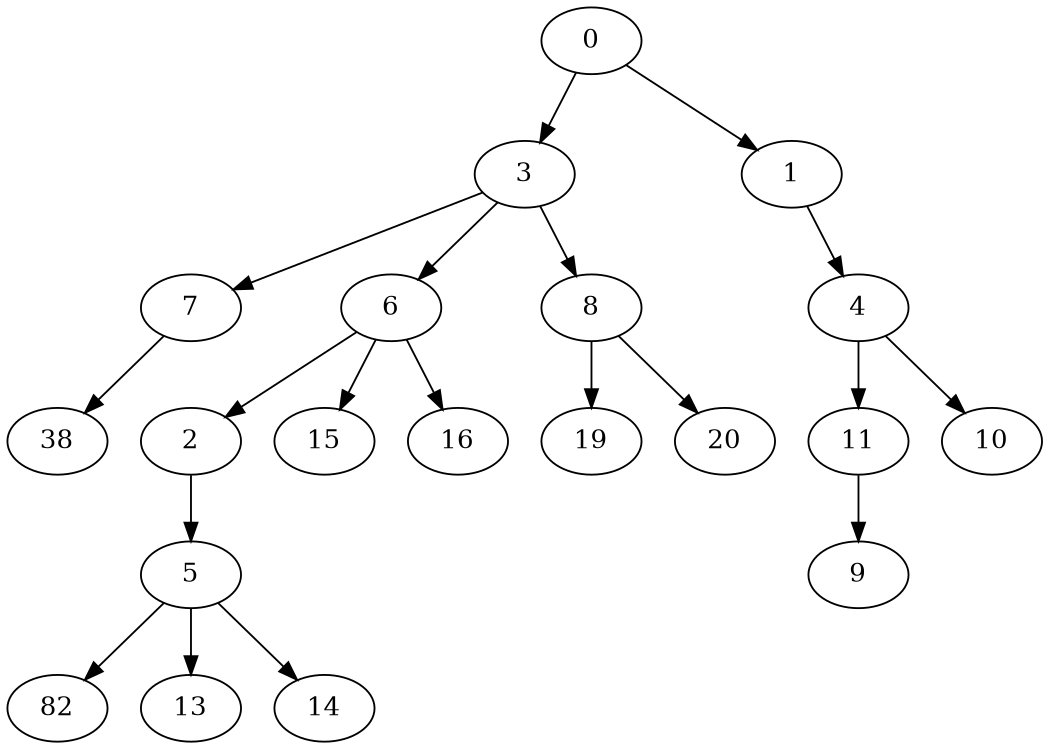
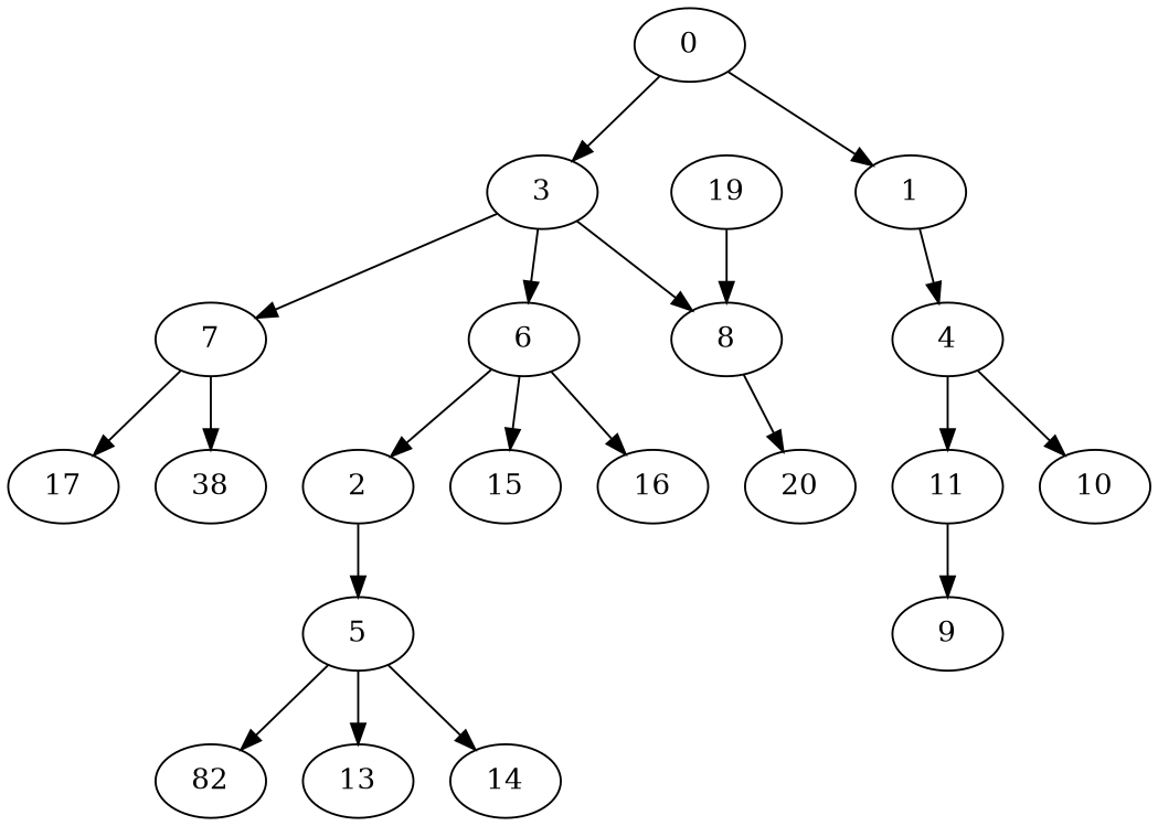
  digraph {
    "Duplicate states"=0
    GraphType=OutTree
    "Max states in OPEN"=0
    Modes="120000ms; topo-ordered tasks, ; Pruning: task equivalence, fixed order ready list, ; F-value: ; Optimisation: best schedule length (SL) optimisation on equal, "
    NumberOfTasks=21
    "Pruned using list schedule length"=62861
    "States removed from OPEN"=0
    TargetSystem="Homogeneous-2"
    "Time to schedule (ms)"=540
    "Total idle time"=15
    "Total schedule length"=72
    "Total sequential time"=129
    "Total states created"=160509
    node ["Finish time"=44 Processor=0 "Start time"=44 Weight=10]
    edge [Weight=8]
    0 ["Finish time"=9 "Start time"=0 Weight=9]
    3 ["Finish time"=20 Processor=1 "Start time"=14 Weight=6]
    1 ["Finish time"=11 "Start time"=9 Weight=2]
    2 ["Finish time"=21 "Start time"=11]
    5 ["Finish time"=31 "Start time"=21]
    7 ["Finish time"=32 Processor=1 "Start time"=28 Weight=4]
    6 ["Start time"=40 Weight=4]
    8 ["Finish time"=28 Processor=1 "Start time"=20 Weight=8]
    4 ["Finish time"=52 Processor=1 "Start time"=48 Weight=4]
    n10 ["Finish time"=48 Processor=1 Weight=4 label=82]
    13 [Processor=1 "Start time"=42 Weight=2]
    14 ["Finish time"=33 "Start time"=31 Weight=2]
+   17 ["Finish time"=42 Processor=1 "Start time"=32]
    n14 ["Finish time"=60 "Start time"=51 Weight=9 label=38]
    15 ["Finish time"=72 "Start time"=63 Weight=9]
    16 ["Finish time"=51 Weight=7]
    19 ["Finish time"=40 "Start time"=37 Weight=3]
    20 ["Finish time"=37 "Start time"=34 Weight=3]
    11 ["Finish time"=62 Processor=1 "Start time"=52]
    10 ["Finish time"=63 "Start time"=60 Weight=3]
    9 ["Finish time"=72 Processor=1 "Start time"=62]
    0 -> 3 [Weight=5]
    0 -> 1 [Weight=7]
    3 -> 7 [Weight=3]
    3 -> 6 [Weight=5]
    3 -> 8
    1 -> 4 [Weight=6]
    2 -> 5 [Weight=2]
    5 -> n10 [Weight=10]
    5 -> 13 [Weight=2]
    5 -> 14 [Weight=3]
+   7 -> 17 [Weight=2]
    7 -> n14 [Weight=10]
    6 -> 2 [Weight=11]
    6 -> 15
    6 -> 16
-   8 -> 19 [Weight=9]
+   19 -> 8 [Weight=9]
    8 -> 20 [Weight=6]
    4 -> 11 [Weight=5]
    4 -> 10
    11 -> 9 [Weight=10]
  }
